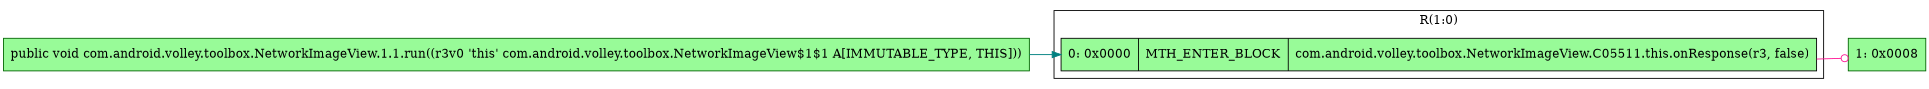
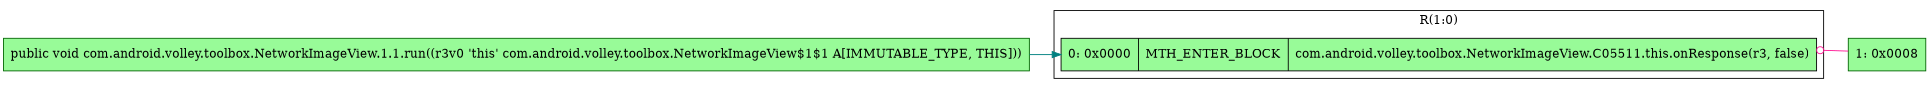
  digraph {
    rankdir=LR
    node [color=darkgreen shape=record style=filled fillcolor=palegreen]
    n1 [color=black label="{0\:\ 0x0000|MTH_ENTER_BLOCK\l|com.android.volley.toolbox.NetworkImageView.C05511.this.onResponse(r3, false)\l}"]
    n2 [label="{1\:\ 0x0008}"]
    n3 [label="{public void com.android.volley.toolbox.NetworkImageView.1.1.run((r3v0 'this' com.android.volley.toolbox.NetworkImageView$1$1 A[IMMUTABLE_TYPE, THIS])) }"]
    subgraph cluster_1 {
      label="R(1:0)"
      n1
    }
-   n1 -> n2 [color=deeppink arrowhead=odot]
+   n2 -> n1 [color=deeppink arrowhead=odot]
    n3 -> n1 [color=teal arrowhead=normal]
  }
